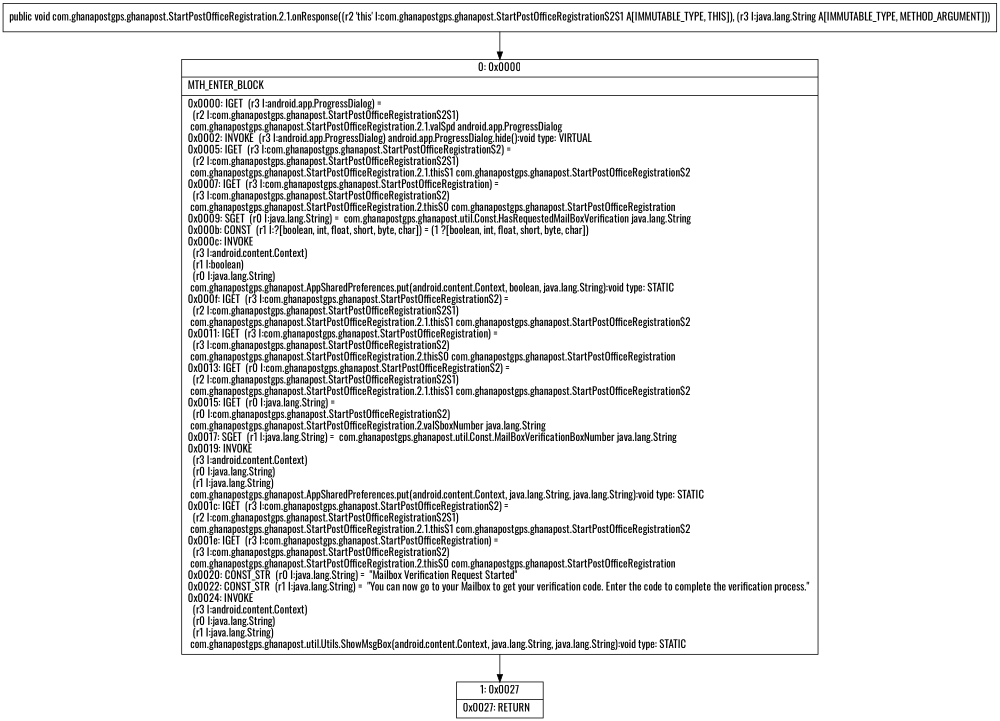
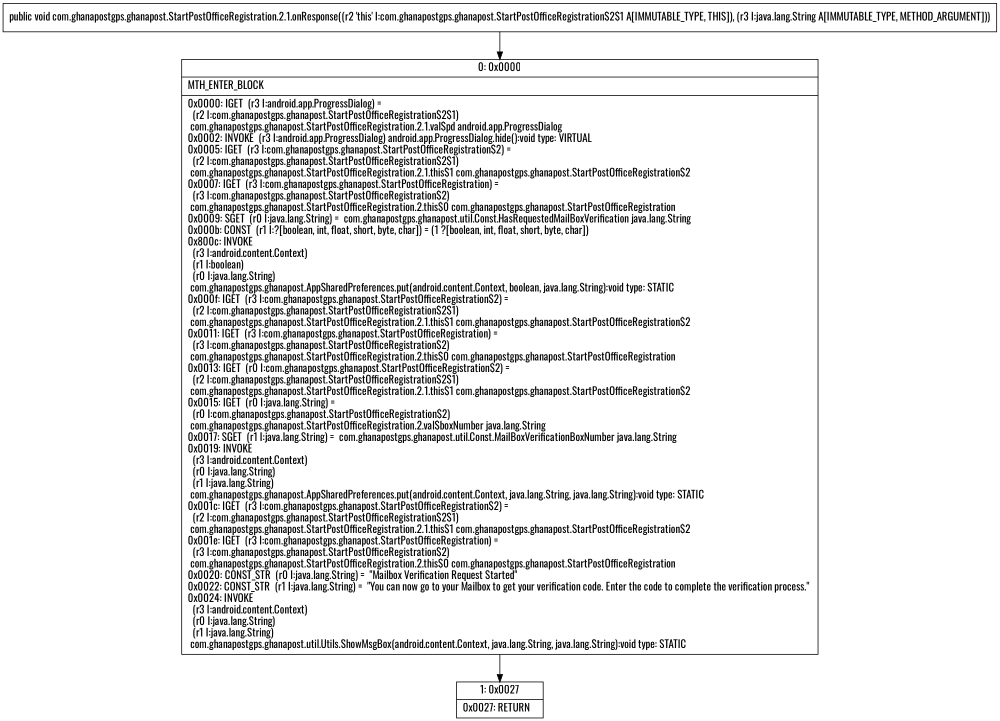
  digraph {
    fontname=Oswald
    node [shape=record fontname=Oswald]
    edge [fontname=Oswald]
-   n1 [label="{0\:\ 0x0000|MTH_ENTER_BLOCK\l|0x0000: IGET  (r3 I:android.app.ProgressDialog) = \l  (r2 I:com.ghanapostgps.ghanapost.StartPostOfficeRegistration$2$1)\l com.ghanapostgps.ghanapost.StartPostOfficeRegistration.2.1.val$pd android.app.ProgressDialog \l0x0002: INVOKE  (r3 I:android.app.ProgressDialog) android.app.ProgressDialog.hide():void type: VIRTUAL \l0x0005: IGET  (r3 I:com.ghanapostgps.ghanapost.StartPostOfficeRegistration$2) = \l  (r2 I:com.ghanapostgps.ghanapost.StartPostOfficeRegistration$2$1)\l com.ghanapostgps.ghanapost.StartPostOfficeRegistration.2.1.this$1 com.ghanapostgps.ghanapost.StartPostOfficeRegistration$2 \l0x0007: IGET  (r3 I:com.ghanapostgps.ghanapost.StartPostOfficeRegistration) = \l  (r3 I:com.ghanapostgps.ghanapost.StartPostOfficeRegistration$2)\l com.ghanapostgps.ghanapost.StartPostOfficeRegistration.2.this$0 com.ghanapostgps.ghanapost.StartPostOfficeRegistration \l0x0009: SGET  (r0 I:java.lang.String) =  com.ghanapostgps.ghanapost.util.Const.HasRequestedMailBoxVerification java.lang.String \l0x000b: CONST  (r1 I:?[boolean, int, float, short, byte, char]) = (1 ?[boolean, int, float, short, byte, char]) \l0x000c: INVOKE  \l  (r3 I:android.content.Context)\l  (r1 I:boolean)\l  (r0 I:java.lang.String)\l com.ghanapostgps.ghanapost.AppSharedPreferences.put(android.content.Context, boolean, java.lang.String):void type: STATIC \l0x000f: IGET  (r3 I:com.ghanapostgps.ghanapost.StartPostOfficeRegistration$2) = \l  (r2 I:com.ghanapostgps.ghanapost.StartPostOfficeRegistration$2$1)\l com.ghanapostgps.ghanapost.StartPostOfficeRegistration.2.1.this$1 com.ghanapostgps.ghanapost.StartPostOfficeRegistration$2 \l0x0011: IGET  (r3 I:com.ghanapostgps.ghanapost.StartPostOfficeRegistration) = \l  (r3 I:com.ghanapostgps.ghanapost.StartPostOfficeRegistration$2)\l com.ghanapostgps.ghanapost.StartPostOfficeRegistration.2.this$0 com.ghanapostgps.ghanapost.StartPostOfficeRegistration \l0x0013: IGET  (r0 I:com.ghanapostgps.ghanapost.StartPostOfficeRegistration$2) = \l  (r2 I:com.ghanapostgps.ghanapost.StartPostOfficeRegistration$2$1)\l com.ghanapostgps.ghanapost.StartPostOfficeRegistration.2.1.this$1 com.ghanapostgps.ghanapost.StartPostOfficeRegistration$2 \l0x0015: IGET  (r0 I:java.lang.String) = \l  (r0 I:com.ghanapostgps.ghanapost.StartPostOfficeRegistration$2)\l com.ghanapostgps.ghanapost.StartPostOfficeRegistration.2.val$boxNumber java.lang.String \l0x0017: SGET  (r1 I:java.lang.String) =  com.ghanapostgps.ghanapost.util.Const.MailBoxVerificationBoxNumber java.lang.String \l0x0019: INVOKE  \l  (r3 I:android.content.Context)\l  (r0 I:java.lang.String)\l  (r1 I:java.lang.String)\l com.ghanapostgps.ghanapost.AppSharedPreferences.put(android.content.Context, java.lang.String, java.lang.String):void type: STATIC \l0x001c: IGET  (r3 I:com.ghanapostgps.ghanapost.StartPostOfficeRegistration$2) = \l  (r2 I:com.ghanapostgps.ghanapost.StartPostOfficeRegistration$2$1)\l com.ghanapostgps.ghanapost.StartPostOfficeRegistration.2.1.this$1 com.ghanapostgps.ghanapost.StartPostOfficeRegistration$2 \l0x001e: IGET  (r3 I:com.ghanapostgps.ghanapost.StartPostOfficeRegistration) = \l  (r3 I:com.ghanapostgps.ghanapost.StartPostOfficeRegistration$2)\l com.ghanapostgps.ghanapost.StartPostOfficeRegistration.2.this$0 com.ghanapostgps.ghanapost.StartPostOfficeRegistration \l0x0020: CONST_STR  (r0 I:java.lang.String) =  \"Mailbox Verification Request Started\" \l0x0022: CONST_STR  (r1 I:java.lang.String) =  \"You can now go to your Mailbox to get your verification code. Enter the code to complete the verification process.\" \l0x0024: INVOKE  \l  (r3 I:android.content.Context)\l  (r0 I:java.lang.String)\l  (r1 I:java.lang.String)\l com.ghanapostgps.ghanapost.util.Utils.ShowMsgBox(android.content.Context, java.lang.String, java.lang.String):void type: STATIC \l}"]
+   n1 [label="{0\:\ 0x0000|MTH_ENTER_BLOCK\l|0x0000: IGET  (r3 I:android.app.ProgressDialog) = \l  (r2 I:com.ghanapostgps.ghanapost.StartPostOfficeRegistration$2$1)\l com.ghanapostgps.ghanapost.StartPostOfficeRegistration.2.1.val$pd android.app.ProgressDialog \l0x0002: INVOKE  (r3 I:android.app.ProgressDialog) android.app.ProgressDialog.hide():void type: VIRTUAL \l0x0005: IGET  (r3 I:com.ghanapostgps.ghanapost.StartPostOfficeRegistration$2) = \l  (r2 I:com.ghanapostgps.ghanapost.StartPostOfficeRegistration$2$1)\l com.ghanapostgps.ghanapost.StartPostOfficeRegistration.2.1.this$1 com.ghanapostgps.ghanapost.StartPostOfficeRegistration$2 \l0x0007: IGET  (r3 I:com.ghanapostgps.ghanapost.StartPostOfficeRegistration) = \l  (r3 I:com.ghanapostgps.ghanapost.StartPostOfficeRegistration$2)\l com.ghanapostgps.ghanapost.StartPostOfficeRegistration.2.this$0 com.ghanapostgps.ghanapost.StartPostOfficeRegistration \l0x0009: SGET  (r0 I:java.lang.String) =  com.ghanapostgps.ghanapost.util.Const.HasRequestedMailBoxVerification java.lang.String \l0x000b: CONST  (r1 I:?[boolean, int, float, short, byte, char]) = (1 ?[boolean, int, float, short, byte, char]) \l0x800c: INVOKE  \l  (r3 I:android.content.Context)\l  (r1 I:boolean)\l  (r0 I:java.lang.String)\l com.ghanapostgps.ghanapost.AppSharedPreferences.put(android.content.Context, boolean, java.lang.String):void type: STATIC \l0x000f: IGET  (r3 I:com.ghanapostgps.ghanapost.StartPostOfficeRegistration$2) = \l  (r2 I:com.ghanapostgps.ghanapost.StartPostOfficeRegistration$2$1)\l com.ghanapostgps.ghanapost.StartPostOfficeRegistration.2.1.this$1 com.ghanapostgps.ghanapost.StartPostOfficeRegistration$2 \l0x0011: IGET  (r3 I:com.ghanapostgps.ghanapost.StartPostOfficeRegistration) = \l  (r3 I:com.ghanapostgps.ghanapost.StartPostOfficeRegistration$2)\l com.ghanapostgps.ghanapost.StartPostOfficeRegistration.2.this$0 com.ghanapostgps.ghanapost.StartPostOfficeRegistration \l0x0013: IGET  (r0 I:com.ghanapostgps.ghanapost.StartPostOfficeRegistration$2) = \l  (r2 I:com.ghanapostgps.ghanapost.StartPostOfficeRegistration$2$1)\l com.ghanapostgps.ghanapost.StartPostOfficeRegistration.2.1.this$1 com.ghanapostgps.ghanapost.StartPostOfficeRegistration$2 \l0x0015: IGET  (r0 I:java.lang.String) = \l  (r0 I:com.ghanapostgps.ghanapost.StartPostOfficeRegistration$2)\l com.ghanapostgps.ghanapost.StartPostOfficeRegistration.2.val$boxNumber java.lang.String \l0x0017: SGET  (r1 I:java.lang.String) =  com.ghanapostgps.ghanapost.util.Const.MailBoxVerificationBoxNumber java.lang.String \l0x0019: INVOKE  \l  (r3 I:android.content.Context)\l  (r0 I:java.lang.String)\l  (r1 I:java.lang.String)\l com.ghanapostgps.ghanapost.AppSharedPreferences.put(android.content.Context, java.lang.String, java.lang.String):void type: STATIC \l0x001c: IGET  (r3 I:com.ghanapostgps.ghanapost.StartPostOfficeRegistration$2) = \l  (r2 I:com.ghanapostgps.ghanapost.StartPostOfficeRegistration$2$1)\l com.ghanapostgps.ghanapost.StartPostOfficeRegistration.2.1.this$1 com.ghanapostgps.ghanapost.StartPostOfficeRegistration$2 \l0x001e: IGET  (r3 I:com.ghanapostgps.ghanapost.StartPostOfficeRegistration) = \l  (r3 I:com.ghanapostgps.ghanapost.StartPostOfficeRegistration$2)\l com.ghanapostgps.ghanapost.StartPostOfficeRegistration.2.this$0 com.ghanapostgps.ghanapost.StartPostOfficeRegistration \l0x0020: CONST_STR  (r0 I:java.lang.String) =  \"Mailbox Verification Request Started\" \l0x0022: CONST_STR  (r1 I:java.lang.String) =  \"You can now go to your Mailbox to get your verification code. Enter the code to complete the verification process.\" \l0x0024: INVOKE  \l  (r3 I:android.content.Context)\l  (r0 I:java.lang.String)\l  (r1 I:java.lang.String)\l com.ghanapostgps.ghanapost.util.Utils.ShowMsgBox(android.content.Context, java.lang.String, java.lang.String):void type: STATIC \l}"]
    n2 [label="{1\:\ 0x0027|0x0027: RETURN   \l}"]
    n3 [label="{public void com.ghanapostgps.ghanapost.StartPostOfficeRegistration.2.1.onResponse((r2 'this' I:com.ghanapostgps.ghanapost.StartPostOfficeRegistration$2$1 A[IMMUTABLE_TYPE, THIS]), (r3 I:java.lang.String A[IMMUTABLE_TYPE, METHOD_ARGUMENT])) }"]
    n1 -> n2
    n3 -> n1
  }
